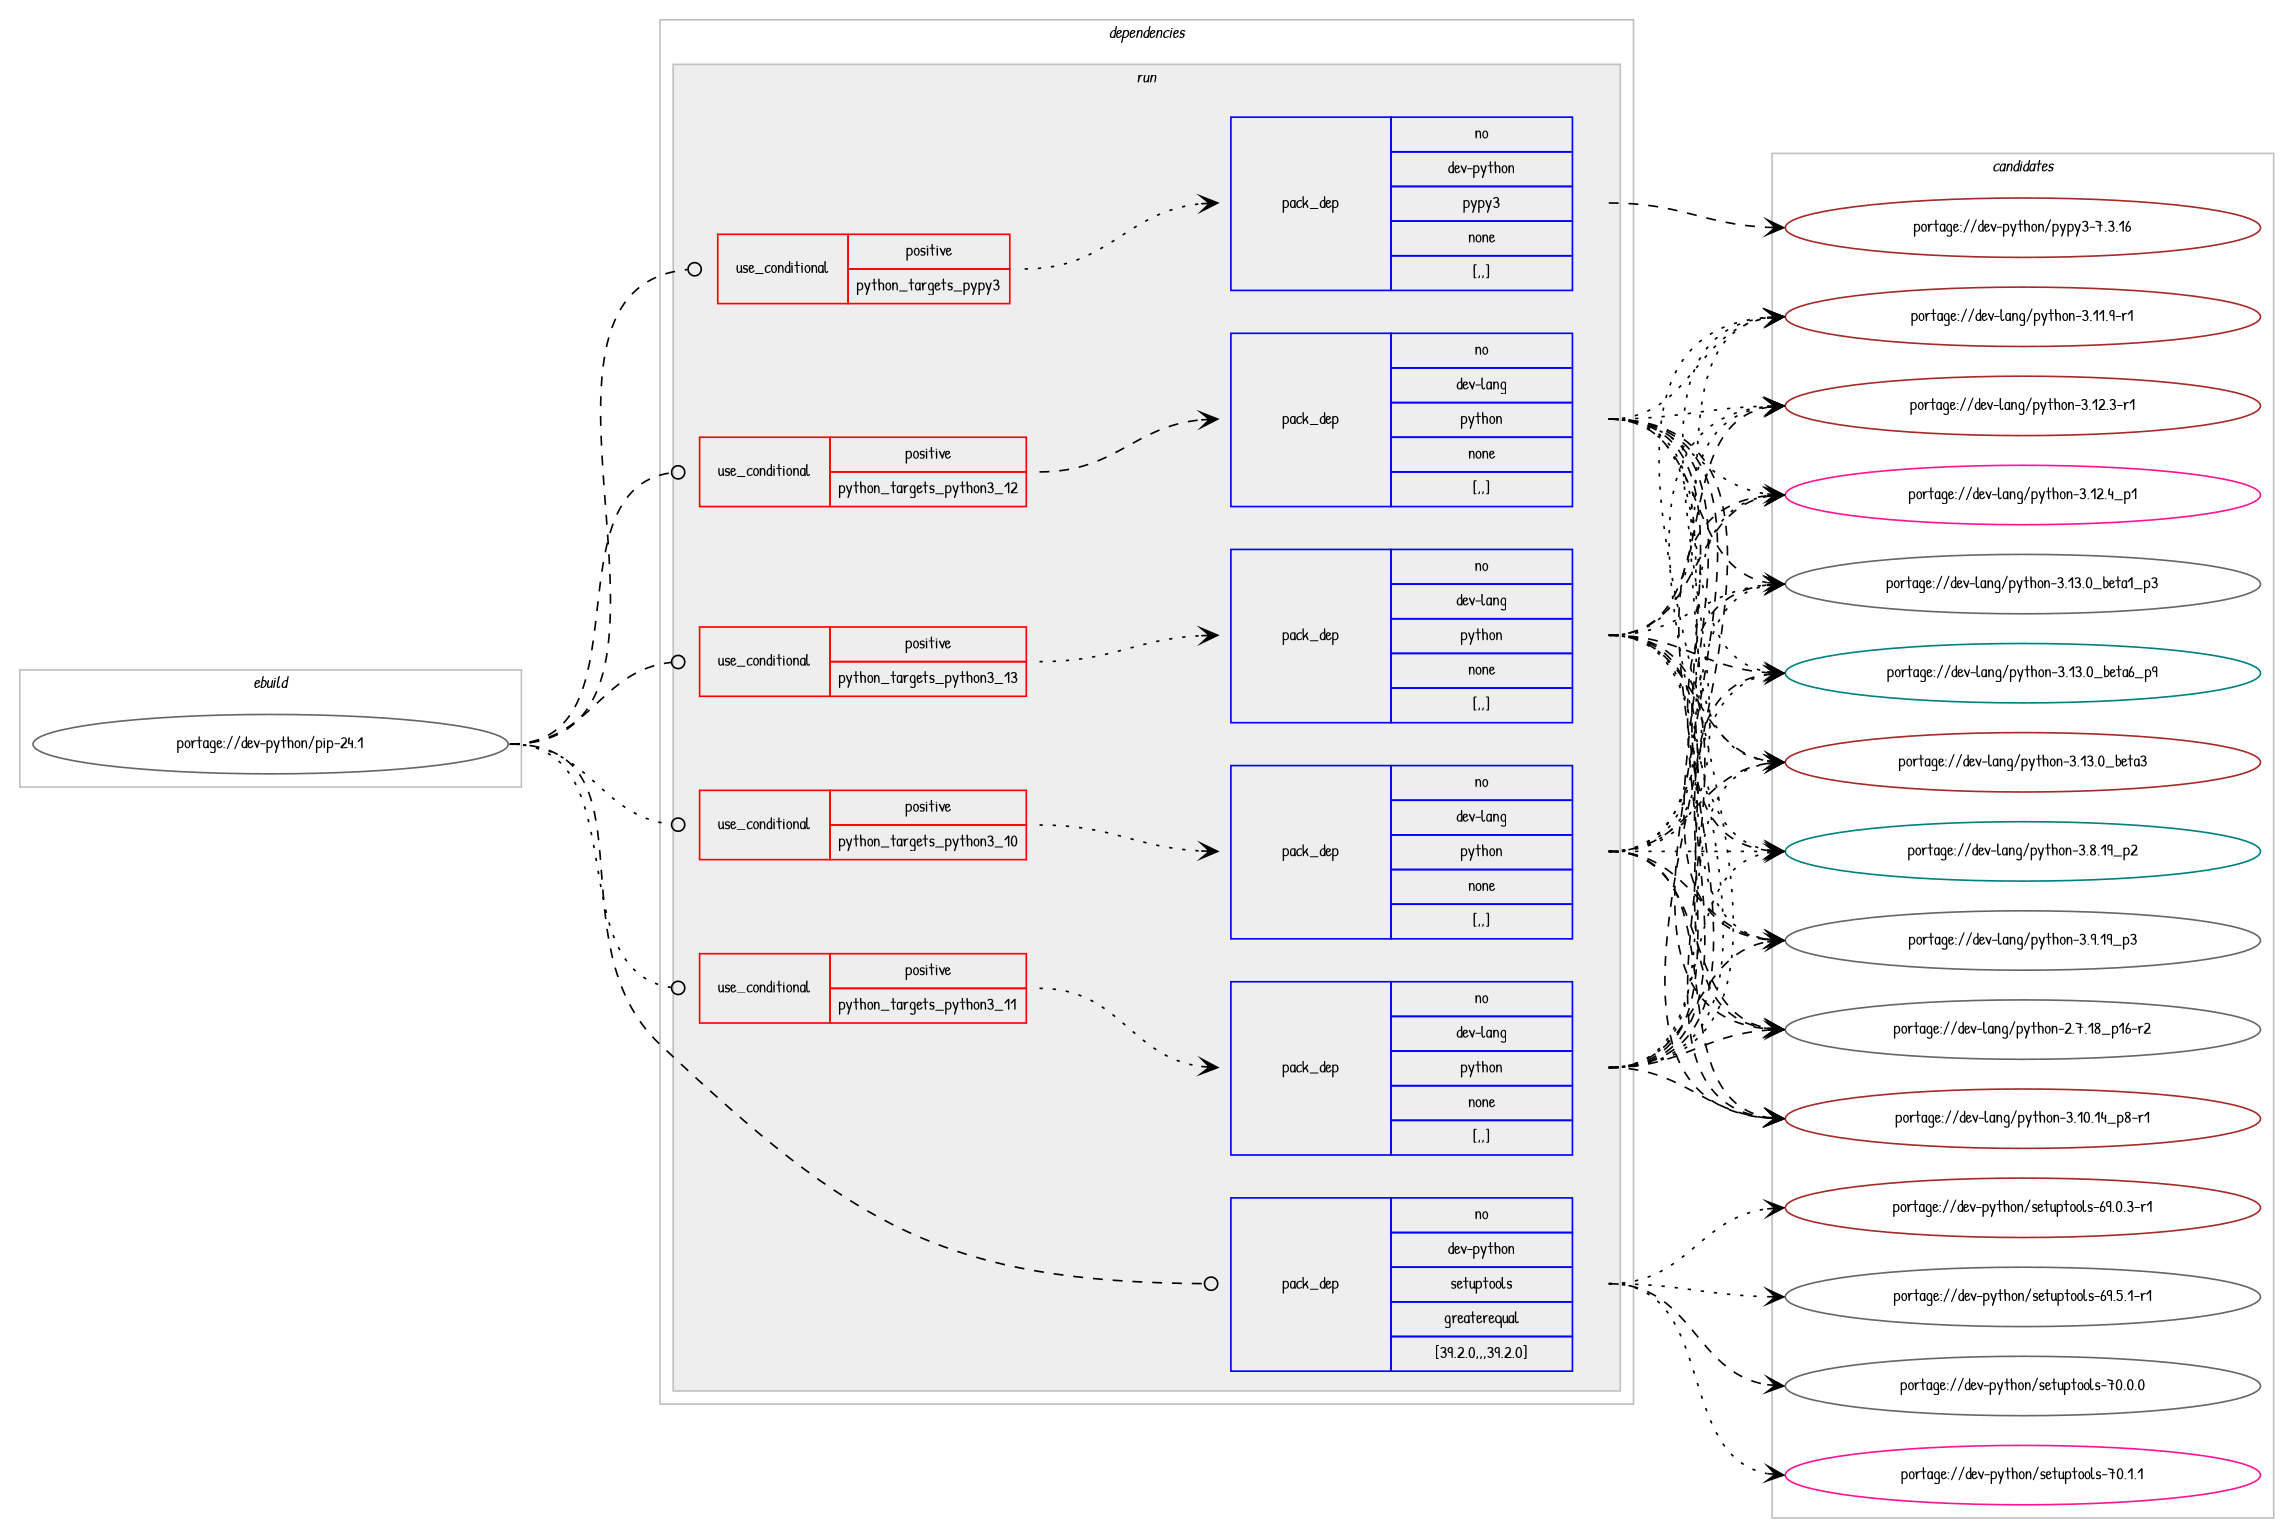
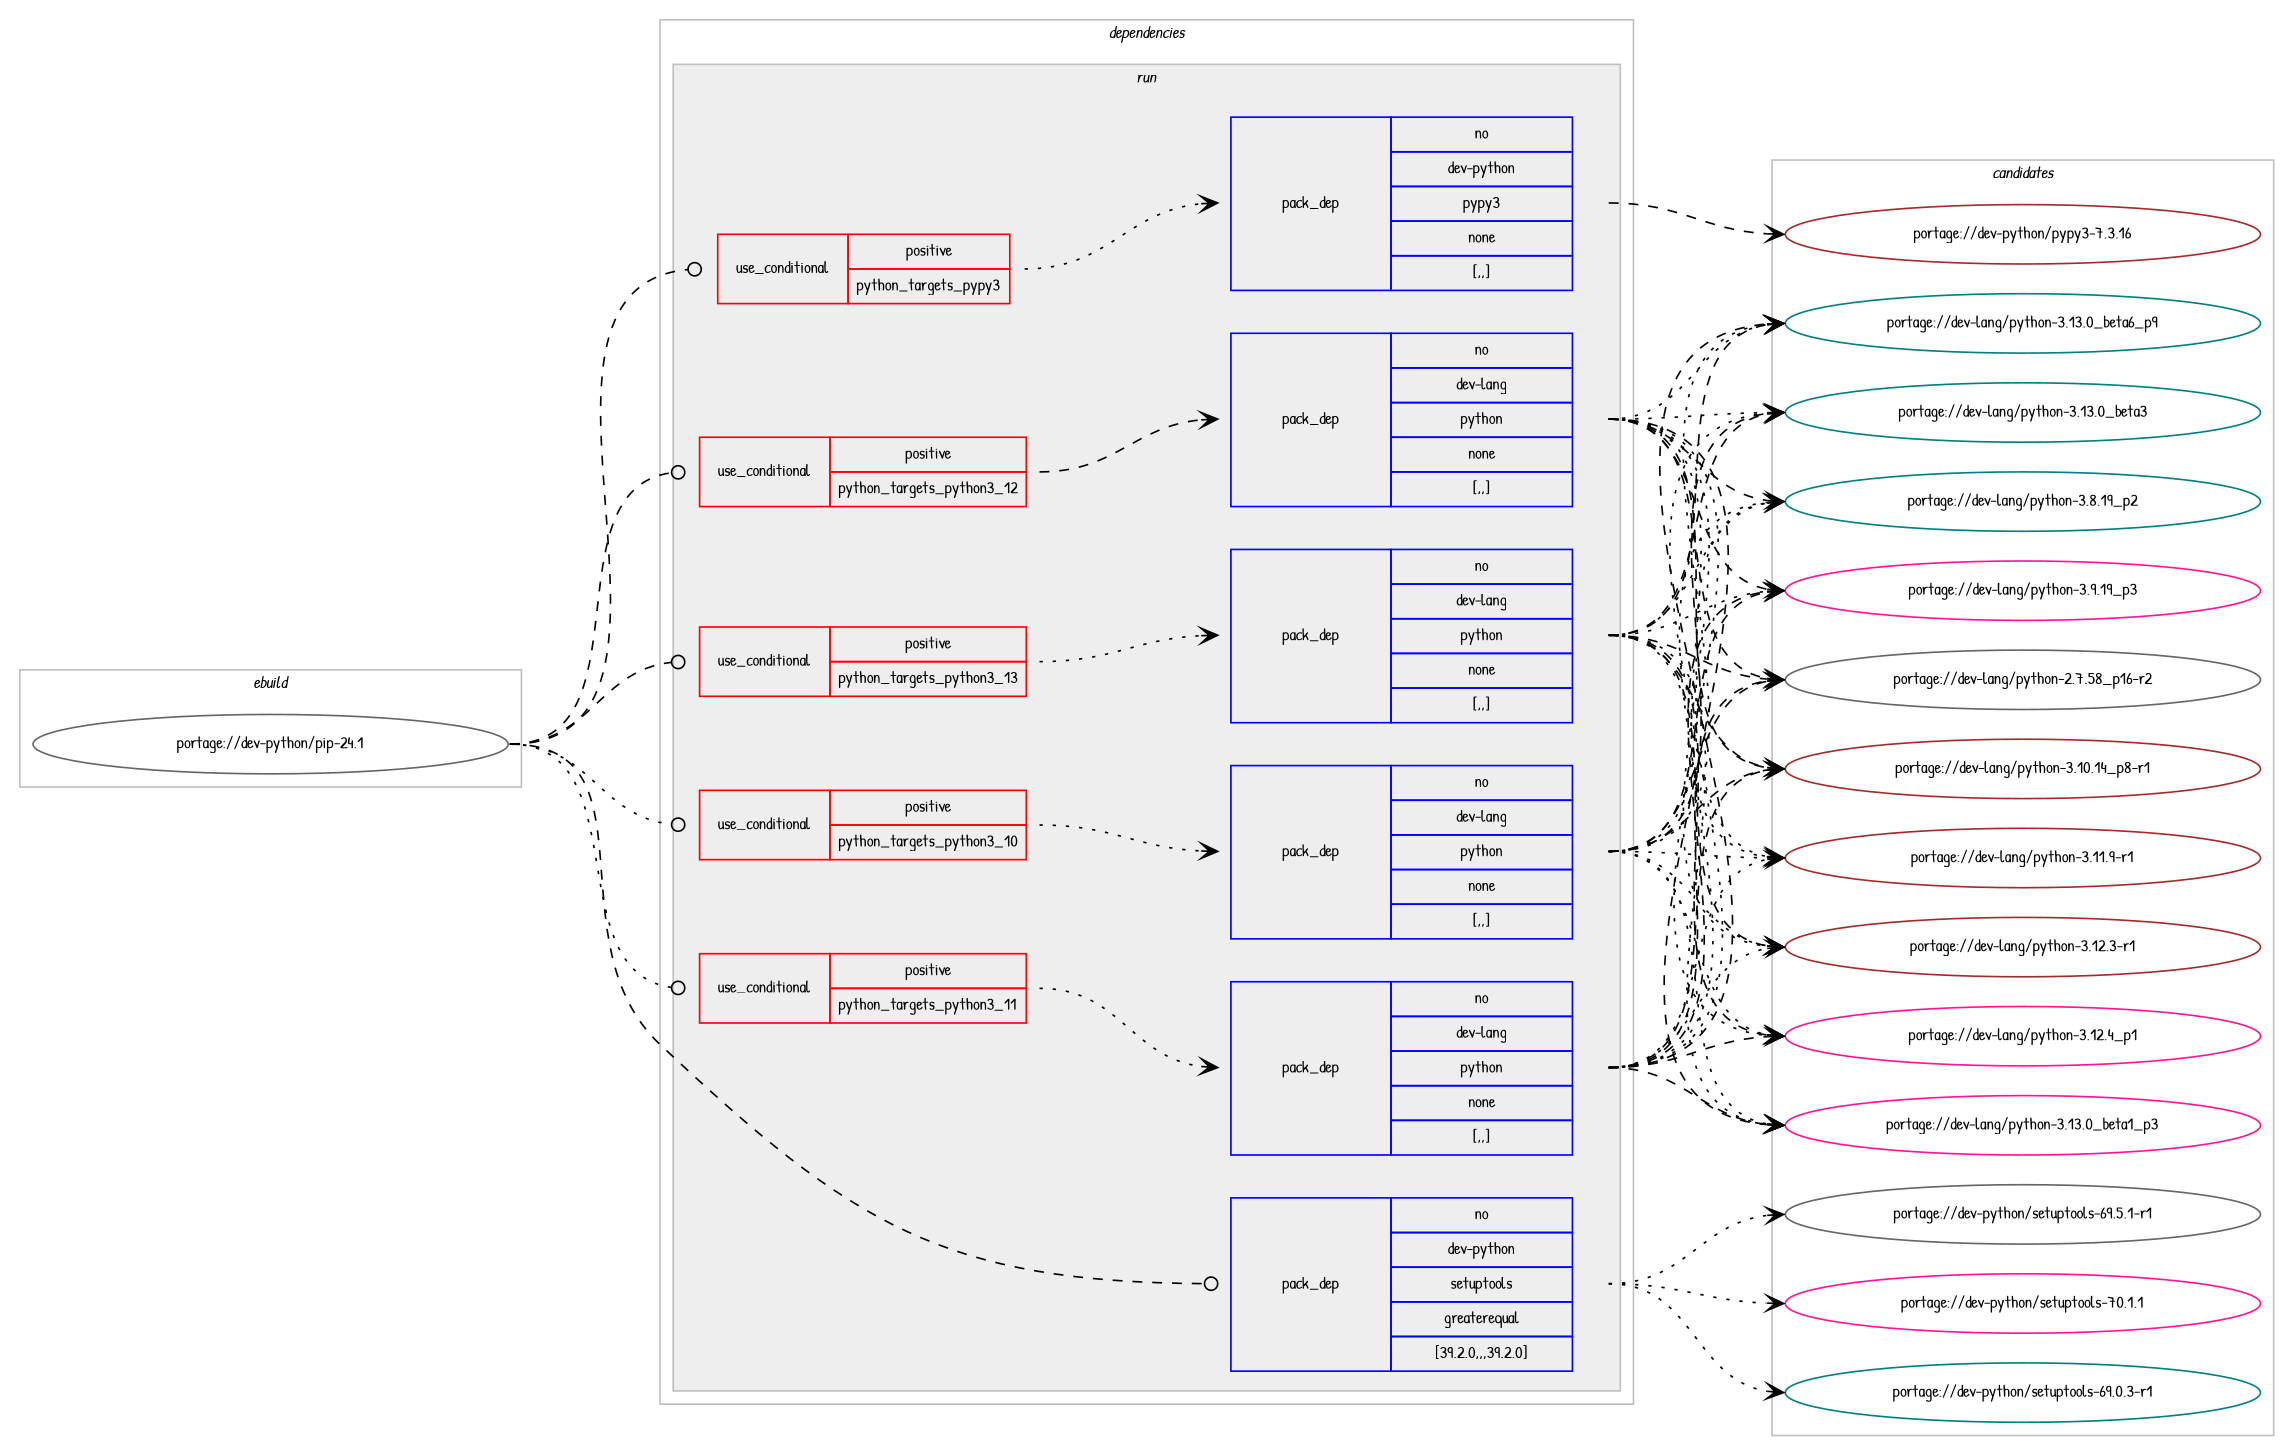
  digraph {
    compound=true
    concentrate=true
    fontname="Patrick Hand"
    fontsize=10
    newrank=true
    rankdir=LR
    ranksep=1.5
    node [color=gray40 fontname="Patrick Hand" fontsize=10]
    edge [arrowhead=vee fontname="Patrick Hand" headport=w style=dashed tailport=e weight=100]
    n1 [label="portage://dev-python/pip-24.1" width=4]
    n2 [color=blue label=<<TABLE BORDER="0" CELLBORDER="1" CELLSPACING="0" CELLPADDING="4" WIDTH="220"><TR><TD ROWSPAN="6" CELLPADDING="30">pack_dep</TD></TR><TR><TD WIDTH="110">no</TD></TR><TR><TD>dev-python</TD></TR><TR><TD>pypy3</TD></TR><TR><TD>none</TD></TR><TR><TD>[,,]</TD></TR></TABLE>> shape=none]
    n3 [color=red label=<<TABLE BORDER="0" CELLBORDER="1" CELLSPACING="0" CELLPADDING="4"><TR><TD ROWSPAN="3" CELLPADDING="10">use_conditional</TD></TR><TR><TD>positive</TD></TR><TR><TD>python_targets_pypy3</TD></TR></TABLE>> shape=none]
    n4 [color=blue label=<<TABLE BORDER="0" CELLBORDER="1" CELLSPACING="0" CELLPADDING="4" WIDTH="220"><TR><TD ROWSPAN="6" CELLPADDING="30">pack_dep</TD></TR><TR><TD WIDTH="110">no</TD></TR><TR><TD>dev-lang</TD></TR><TR><TD>python</TD></TR><TR><TD>none</TD></TR><TR><TD>[,,]</TD></TR></TABLE>> shape=none]
    n5 [color=red label=<<TABLE BORDER="0" CELLBORDER="1" CELLSPACING="0" CELLPADDING="4"><TR><TD ROWSPAN="3" CELLPADDING="10">use_conditional</TD></TR><TR><TD>positive</TD></TR><TR><TD>python_targets_python3_10</TD></TR></TABLE>> shape=none]
    n6 [color=blue label=<<TABLE BORDER="0" CELLBORDER="1" CELLSPACING="0" CELLPADDING="4" WIDTH="220"><TR><TD ROWSPAN="6" CELLPADDING="30">pack_dep</TD></TR><TR><TD WIDTH="110">no</TD></TR><TR><TD>dev-lang</TD></TR><TR><TD>python</TD></TR><TR><TD>none</TD></TR><TR><TD>[,,]</TD></TR></TABLE>> shape=none]
    n7 [color=red label=<<TABLE BORDER="0" CELLBORDER="1" CELLSPACING="0" CELLPADDING="4"><TR><TD ROWSPAN="3" CELLPADDING="10">use_conditional</TD></TR><TR><TD>positive</TD></TR><TR><TD>python_targets_python3_11</TD></TR></TABLE>> shape=none]
    n8 [color=blue label=<<TABLE BORDER="0" CELLBORDER="1" CELLSPACING="0" CELLPADDING="4" WIDTH="220"><TR><TD ROWSPAN="6" CELLPADDING="30">pack_dep</TD></TR><TR><TD WIDTH="110">no</TD></TR><TR><TD>dev-lang</TD></TR><TR><TD>python</TD></TR><TR><TD>none</TD></TR><TR><TD>[,,]</TD></TR></TABLE>> shape=none]
    n9 [color=red label=<<TABLE BORDER="0" CELLBORDER="1" CELLSPACING="0" CELLPADDING="4"><TR><TD ROWSPAN="3" CELLPADDING="10">use_conditional</TD></TR><TR><TD>positive</TD></TR><TR><TD>python_targets_python3_12</TD></TR></TABLE>> shape=none]
    n10 [color=blue label=<<TABLE BORDER="0" CELLBORDER="1" CELLSPACING="0" CELLPADDING="4" WIDTH="220"><TR><TD ROWSPAN="6" CELLPADDING="30">pack_dep</TD></TR><TR><TD WIDTH="110">no</TD></TR><TR><TD>dev-lang</TD></TR><TR><TD>python</TD></TR><TR><TD>none</TD></TR><TR><TD>[,,]</TD></TR></TABLE>> shape=none]
    n11 [color=red label=<<TABLE BORDER="0" CELLBORDER="1" CELLSPACING="0" CELLPADDING="4"><TR><TD ROWSPAN="3" CELLPADDING="10">use_conditional</TD></TR><TR><TD>positive</TD></TR><TR><TD>python_targets_python3_13</TD></TR></TABLE>> shape=none]
    n12 [color=blue label=<<TABLE BORDER="0" CELLBORDER="1" CELLSPACING="0" CELLPADDING="4" WIDTH="220"><TR><TD ROWSPAN="6" CELLPADDING="30">pack_dep</TD></TR><TR><TD WIDTH="110">no</TD></TR><TR><TD>dev-python</TD></TR><TR><TD>setuptools</TD></TR><TR><TD>greaterequal</TD></TR><TR><TD>[39.2.0,,,39.2.0]</TD></TR></TABLE>> shape=none]
    n13 [color=brown label="portage://dev-python/pypy3-7.3.16" width=4]
-   n14 [label="portage://dev-lang/python-2.7.18_p16-r2" width=4]
+   n14 [label="portage://dev-lang/python-2.7.58_p16-r2" width=4]
    n15 [color=brown label="portage://dev-lang/python-3.10.14_p8-r1" width=4]
    n16 [color=brown label="portage://dev-lang/python-3.11.9-r1" width=4]
    n17 [color=brown label="portage://dev-lang/python-3.12.3-r1" width=4]
    n18 [color=deeppink label="portage://dev-lang/python-3.12.4_p1" width=4]
-   n19 [label="portage://dev-lang/python-3.13.0_beta1_p3" width=4]
+   n19 [color=deeppink label="portage://dev-lang/python-3.13.0_beta1_p3" width=4]
    n20 [color=teal label="portage://dev-lang/python-3.13.0_beta6_p9" width=4]
-   n21 [color=brown label="portage://dev-lang/python-3.13.0_beta3" width=4]
+   n21 [color=teal label="portage://dev-lang/python-3.13.0_beta3" width=4]
    n22 [color=teal label="portage://dev-lang/python-3.8.19_p2" width=4]
-   n23 [label="portage://dev-lang/python-3.9.19_p3" width=4]
-   n24 [color=brown label="portage://dev-python/setuptools-69.0.3-r1" width=4]
+   n23 [color=deeppink label="portage://dev-lang/python-3.9.19_p3" width=4]
+   n24 [color=teal label="portage://dev-python/setuptools-69.0.3-r1" width=4]
    n25 [label="portage://dev-python/setuptools-69.5.1-r1" width=4]
-   n26 [label="portage://dev-python/setuptools-70.0.0" width=4]
    n27 [color=deeppink label="portage://dev-python/setuptools-70.1.1" width=4]
    subgraph cluster_1 {
      color=gray
      label=<<i>ebuild</i>>
      rank=same
      n1
    }
    subgraph cluster_2 {
      color=gray
      label=<<i>dependencies</i>>
      subgraph cluster_3 {
        color=gray
        fillcolor="#eeeeee"
        label=<<i>compile</i>>
        style=filled
      }
      subgraph cluster_4 {
        color=gray
        fillcolor="#eeeeee"
        label=<<i>compile and run</i>>
        style=filled
      }
      subgraph cluster_5 {
        color=gray
        fillcolor="#eeeeee"
        label=<<i>run</i>>
        style=filled
        subgraph sub_6 {
          color=gray
          fillcolor="#eeeeee"
          label=<<i>run</i>>
          style=filled
          n3
          subgraph sub_7 {
            color=gray
            fillcolor="#eeeeee"
            label=<<i>run</i>>
            style=filled
            n2
          }
        }
        subgraph sub_8 {
          color=gray
          fillcolor="#eeeeee"
          label=<<i>run</i>>
          style=filled
          n5
          subgraph sub_9 {
            color=gray
            fillcolor="#eeeeee"
            label=<<i>run</i>>
            style=filled
            n4
          }
        }
        subgraph sub_10 {
          color=gray
          fillcolor="#eeeeee"
          label=<<i>run</i>>
          style=filled
          n7
          subgraph sub_11 {
            color=gray
            fillcolor="#eeeeee"
            label=<<i>run</i>>
            style=filled
            n6
          }
        }
        subgraph sub_12 {
          color=gray
          fillcolor="#eeeeee"
          label=<<i>run</i>>
          style=filled
          n9
          subgraph sub_13 {
            color=gray
            fillcolor="#eeeeee"
            label=<<i>run</i>>
            style=filled
            n8
          }
        }
        subgraph sub_14 {
          color=gray
          fillcolor="#eeeeee"
          label=<<i>run</i>>
          style=filled
          n11
          subgraph sub_15 {
            color=gray
            fillcolor="#eeeeee"
            label=<<i>run</i>>
            style=filled
            n10
          }
        }
        subgraph sub_16 {
          color=gray
          fillcolor="#eeeeee"
          label=<<i>run</i>>
          style=filled
          n12
        }
      }
    }
    subgraph cluster_17 {
      color=gray
      label=<<i>candidates</i>>
      rank=same
      subgraph sub_18 {
        color=black
        label=<<i>candidates</i>>
        nodesep=1
        rank=same
        n13
      }
      subgraph sub_19 {
        color=black
        label=<<i>candidates</i>>
        nodesep=1
        rank=same
        n14
        n15
        n16
        n17
        n18
        n19
        n20
        n21
        n22
        n23
      }
      subgraph sub_20 {
        color=black
        label=<<i>candidates</i>>
        nodesep=1
        rank=same
        n14
        n15
        n16
        n17
        n18
        n19
        n20
        n21
        n22
        n23
      }
      subgraph sub_21 {
        color=black
        label=<<i>candidates</i>>
        nodesep=1
        rank=same
        n14
        n15
        n16
        n17
        n18
        n19
        n20
        n21
        n22
        n23
      }
      subgraph sub_22 {
        color=black
        label=<<i>candidates</i>>
        nodesep=1
        rank=same
        n14
        n15
        n16
        n17
        n18
        n19
        n20
        n21
        n22
        n23
      }
      subgraph sub_23 {
        color=black
        label=<<i>candidates</i>>
        nodesep=1
        rank=same
        n24
        n25
-       n26
        n27
      }
    }
    n1 -> n3 [arrowhead=odot weight=20]
    n1 -> n5 [arrowhead=odot style=dotted weight=20]
    n1 -> n7 [arrowhead=odot style=dotted weight=20]
    n1 -> n9 [arrowhead=odot weight=20]
    n1 -> n11 [arrowhead=odot weight=20]
    n1 -> n12 [arrowhead=odot weight=20]
    n2 -> n13
    n3 -> n2 [style=dotted weight=20]
    n4 -> n14
    n4 -> n15
    n4 -> n16 [style=dotted]
    n4 -> n17 [style=dotted]
    n4 -> n18 [style=dotted]
    n4 -> n19 [style=dotted]
    n4 -> n20 [style=dotted]
    n4 -> n21
    n4 -> n22 [style=dotted]
    n4 -> n23
    n5 -> n4 [style=dotted weight=20]
    n6 -> n14
    n6 -> n15
    n6 -> n16 [style=dotted]
    n6 -> n17 [style=dotted]
    n6 -> n18
    n6 -> n19
    n6 -> n20
    n6 -> n21 [style=dotted]
    n6 -> n22 [style=dotted]
    n6 -> n23
    n7 -> n6 [style=dotted weight=20]
    n8 -> n14
    n8 -> n15
    n8 -> n16 [style=dotted]
    n8 -> n17 [style=dotted]
    n8 -> n18 [style=dotted]
    n8 -> n19
    n8 -> n20 [style=dotted]
    n8 -> n21 [style=dotted]
    n8 -> n22
    n8 -> n23
    n9 -> n8 [weight=20]
    n10 -> n14
    n10 -> n15
    n10 -> n16 [style=dotted]
    n10 -> n17
    n10 -> n18
    n10 -> n19 [style=dotted]
    n10 -> n20
    n10 -> n21
    n10 -> n22 [style=dotted]
    n10 -> n23 [style=dotted]
    n11 -> n10 [style=dotted weight=20]
    n12 -> n24 [style=dotted]
    n12 -> n25 [style=dotted]
-   n12 -> n26
    n12 -> n27 [style=dotted]
  }
